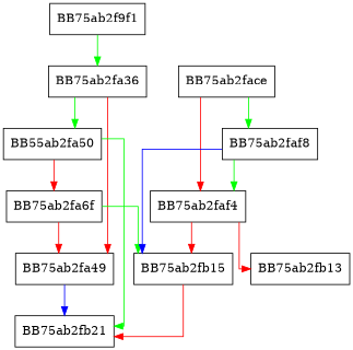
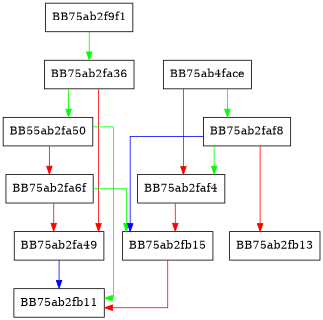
  digraph {
    splines=ortho
    node [shape=box]
    edge [color=red]
    n1 [label=BB75ab2f9f1]
    BB75ab2fa36
    n3 [label=BB55ab2fa50]
    BB75ab2fa49
-   BB75ab2fb21
+   BB75ab2fb21 [label=BB75ab2fb11]
    BB75ab2fa6f
    BB75ab2fb15
-   BB75ab2face
+   BB75ab2face [label=BB75ab4face]
    BB75ab2faf8
    BB75ab2faf4
    BB75ab2fb13
    n1 -> BB75ab2fa36 [color=green]
    BB75ab2fa36 -> n3 [color=green]
    BB75ab2fa36 -> BB75ab2fa49
    n3 -> BB75ab2fb21 [color=green]
    n3 -> BB75ab2fa6f
    BB75ab2fa49 -> BB75ab2fb21 [color=blue]
    BB75ab2fa6f -> BB75ab2fa49
    BB75ab2fa6f -> BB75ab2fb15 [color=green]
    BB75ab2fb15 -> BB75ab2fb21
    BB75ab2face -> BB75ab2faf8 [color=green]
    BB75ab2face -> BB75ab2faf4
    BB75ab2faf8 -> BB75ab2fb15 [color=blue]
    BB75ab2faf8 -> BB75ab2faf4 [color=green]
-   BB75ab2faf4 -> BB75ab2fb13
+   BB75ab2faf8 -> BB75ab2fb13
    BB75ab2faf4 -> BB75ab2fb15
  }
